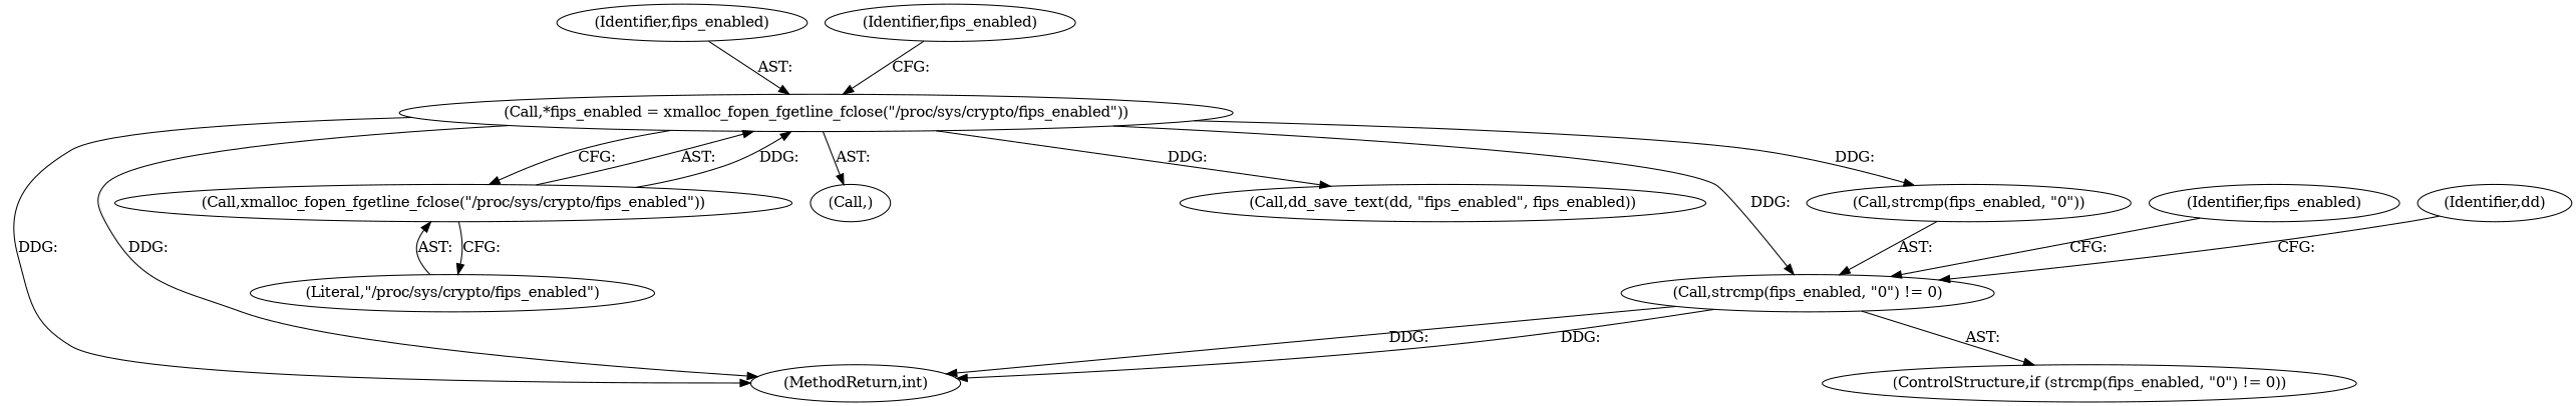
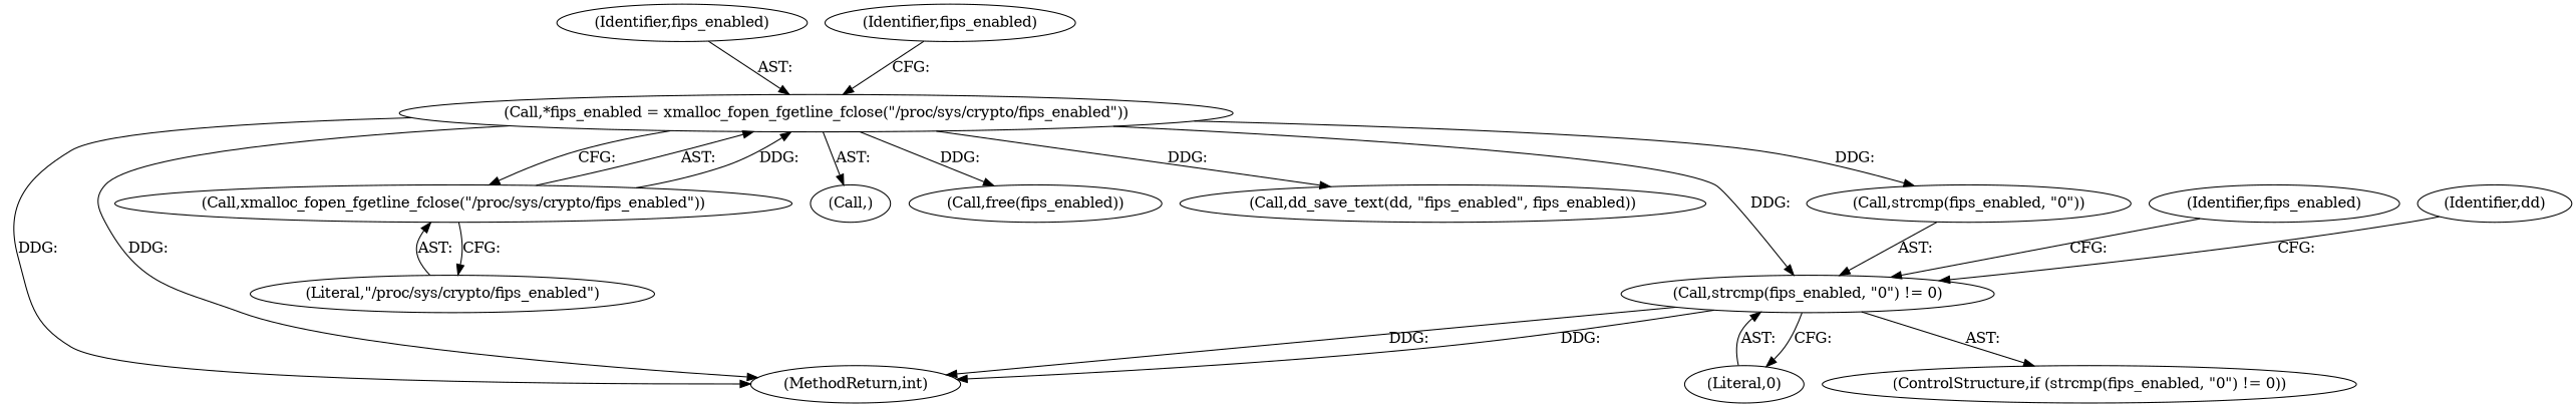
  digraph {
    n1 [label="(Call,strcmp(fips_enabled, \"0\") != 0)"]
    n2 [label="(ControlStructure,if (strcmp(fips_enabled, \"0\") != 0))"]
    n3 [label="(MethodReturn,int)"]
+   n4 [label="(Literal,0)"]
    n5 [label="(Call,*fips_enabled = xmalloc_fopen_fgetline_fclose(\"/proc/sys/crypto/fips_enabled\"))"]
    n6 [label="(Call,xmalloc_fopen_fgetline_fclose(\"/proc/sys/crypto/fips_enabled\"))"]
    n7 [label="(Call,)"]
+   n8 [label="(Call,free(fips_enabled))"]
    n9 [label="(Call,dd_save_text(dd, \"fips_enabled\", fips_enabled))"]
    n10 [label="(Call,strcmp(fips_enabled, \"0\"))"]
    n11 [label="(Literal,\"/proc/sys/crypto/fips_enabled\")"]
    n12 [label="(Identifier,fips_enabled)"]
    n13 [label="(Identifier,fips_enabled)"]
    n14 [label="(Identifier,fips_enabled)"]
    n15 [label="(Identifier,dd)"]
    n1 -> n2 [label="AST: "]
    n1 -> n3 [label="DDG: "]
    n1 -> n3 [label="DDG: "]
+   n1 -> n4 [label="CFG: "]
+   n4 -> n1 [label="AST: "]
    n5 -> n1 [label="DDG: "]
    n5 -> n3 [label="DDG: "]
    n5 -> n3 [label="DDG: "]
    n5 -> n6 [label="CFG: "]
    n5 -> n7 [label="AST: "]
+   n5 -> n8 [label="DDG: "]
    n5 -> n9 [label="DDG: "]
    n5 -> n10 [label="DDG: "]
    n6 -> n5 [label="AST: "]
    n6 -> n5 [label="DDG: "]
    n6 -> n11 [label="CFG: "]
    n10 -> n1 [label="AST: "]
    n11 -> n6 [label="AST: "]
    n12 -> n5 [label="AST: "]
    n13 -> n5 [label="CFG: "]
    n14 -> n1 [label="CFG: "]
    n15 -> n1 [label="CFG: "]
  }
